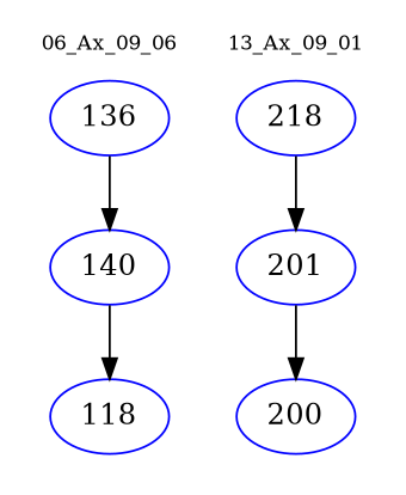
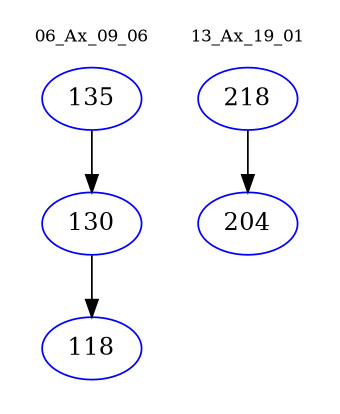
  digraph {
    node [color=blue]
    edge [color=black]
-   n1 [label=136]
-   n2 [label=140]
+   n1 [label=135]
+   n2 [label=130]
    n3 [label=118]
    n4 [label=218]
-   n5 [label=201]
-   n6 [label=200]
+   n5 [label=204]
    subgraph cluster_1 {
      color=white
      fontsize=10
      label="06_Ax_09_06"
      n1
      n2
      n3
    }
    subgraph cluster_2 {
      color=white
      fontsize=10
-     label="13_Ax_09_01"
+     label="13_Ax_19_01"
      n4
      n5
-     n6
    }
    n1 -> n2
    n2 -> n3
    n4 -> n5
-   n5 -> n6
  }
